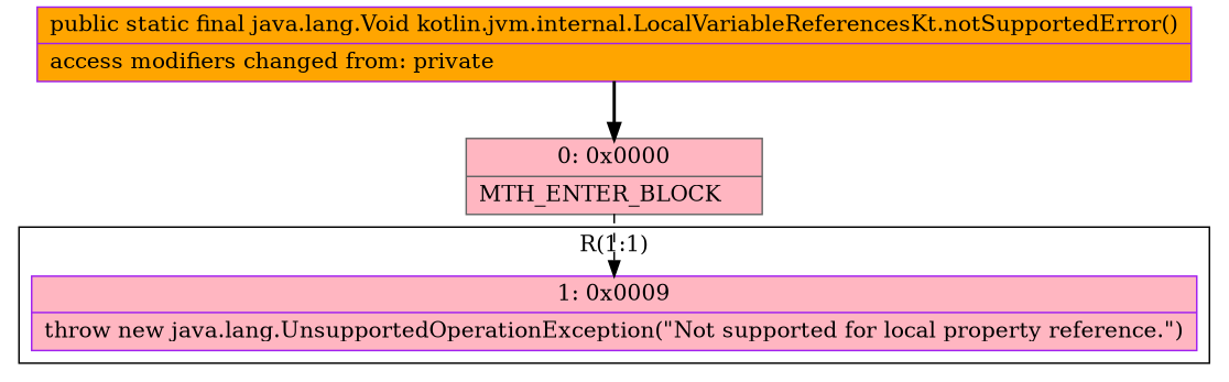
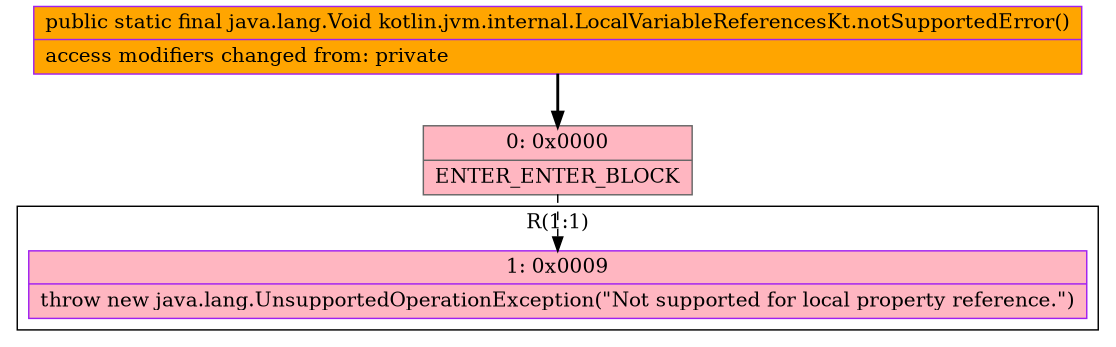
  digraph {
    node [color=purple shape=record style=filled fillcolor=lightpink]
    n1 [label="{1\:\ 0x0009|throw new java.lang.UnsupportedOperationException(\"Not supported for local property reference.\")\l}"]
-   n2 [color=gray40 label="{0\:\ 0x0000|MTH_ENTER_BLOCK\l}"]
+   n2 [color=gray40 label="{0\:\ 0x0000|ENTER_ENTER_BLOCK\l}"]
    n3 [label="{public static final java.lang.Void kotlin.jvm.internal.LocalVariableReferencesKt.notSupportedError()  | access modifiers changed from: private\l}" fillcolor=orange]
    subgraph cluster_1 {
      label="R(1:1)"
      n1
    }
    n2 -> n1 [style=dashed]
    n3 -> n2 [style=bold]
  }
